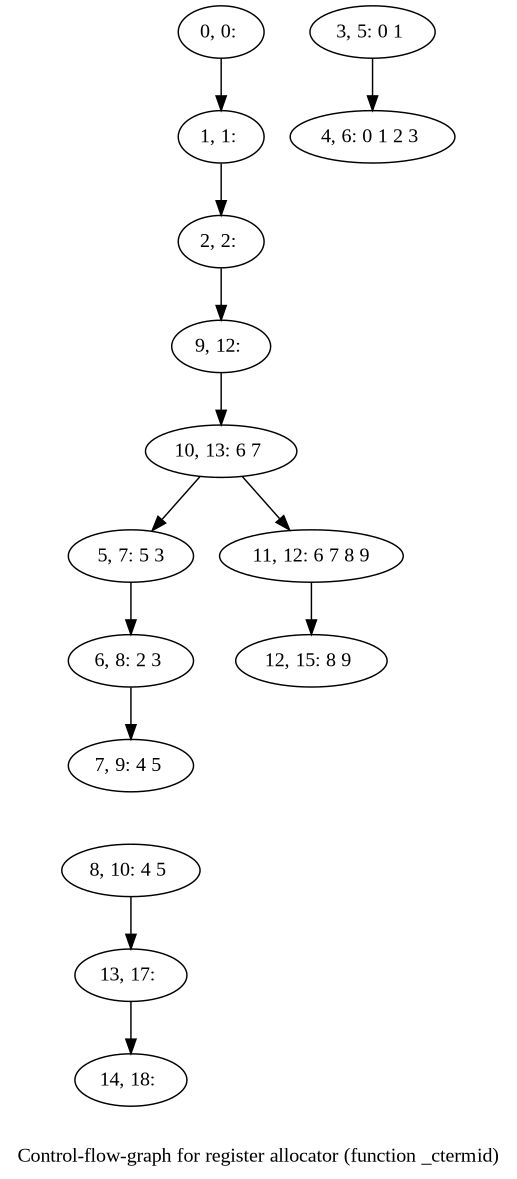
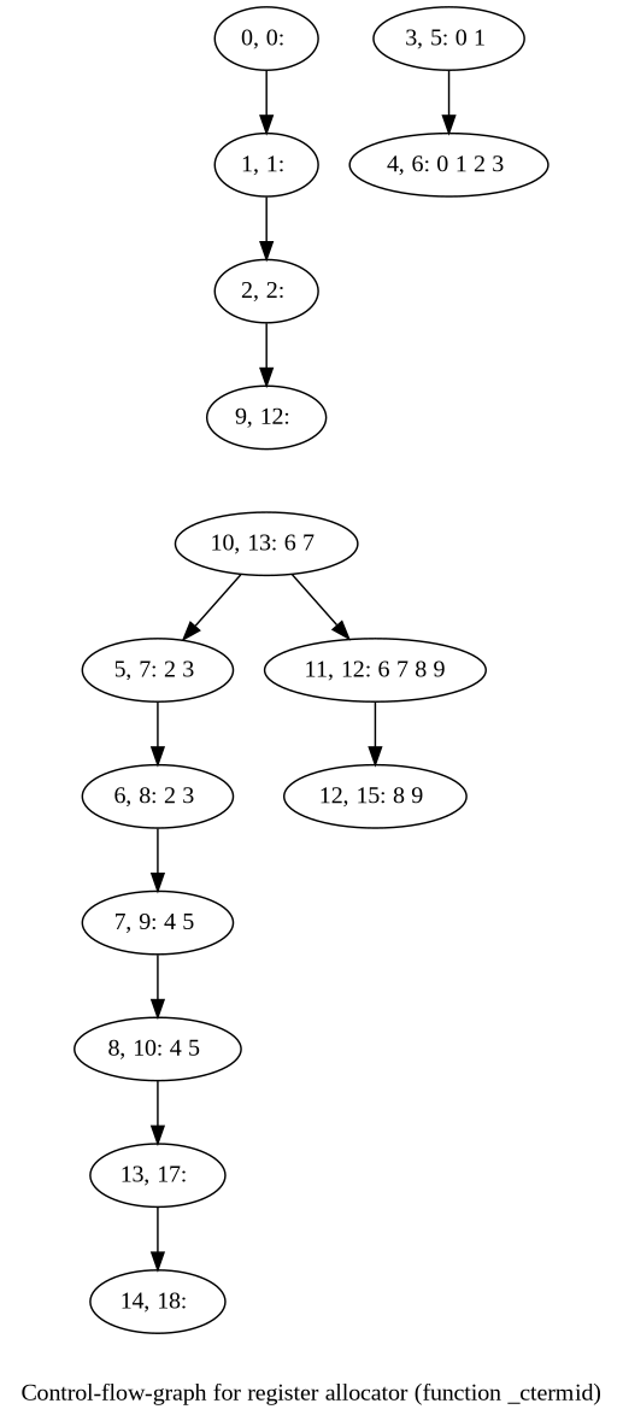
  digraph {
    fontname="Liberation Serif"
    label="Control-flow-graph for register allocator (function _ctermid)"
    node [fontname="Liberation Serif"]
    edge [fontname="Liberation Serif"]
    n1 [label="0, 0: "]
    n2 [label="1, 1: "]
    n3 [label="2, 2: "]
    n4 [label="9, 12: "]
    n5 [label="3, 5: 0 1 "]
    n6 [label="4, 6: 0 1 2 3 "]
    n7 [label="10, 13: 6 7 "]
-   n8 [label="5, 7: 5 3"]
+   n8 [label="5, 7: 2 3 "]
    n9 [label="6, 8: 2 3 "]
    n10 [label="7, 9: 4 5 "]
    n11 [label="8, 10: 4 5 "]
    n12 [label="13, 17: "]
    n13 [label="14, 18: "]
    n14 [label="11, 12: 6 7 8 9"]
    n15 [label="12, 15: 8 9 "]
    n1 -> n2
    n2 -> n3
    n3 -> n4
-   n4 -> n7
    n5 -> n6
    n7 -> n8
    n7 -> n14
    n8 -> n9
    n9 -> n10
+   n10 -> n11
    n11 -> n12
    n12 -> n13
    n14 -> n15
  }
